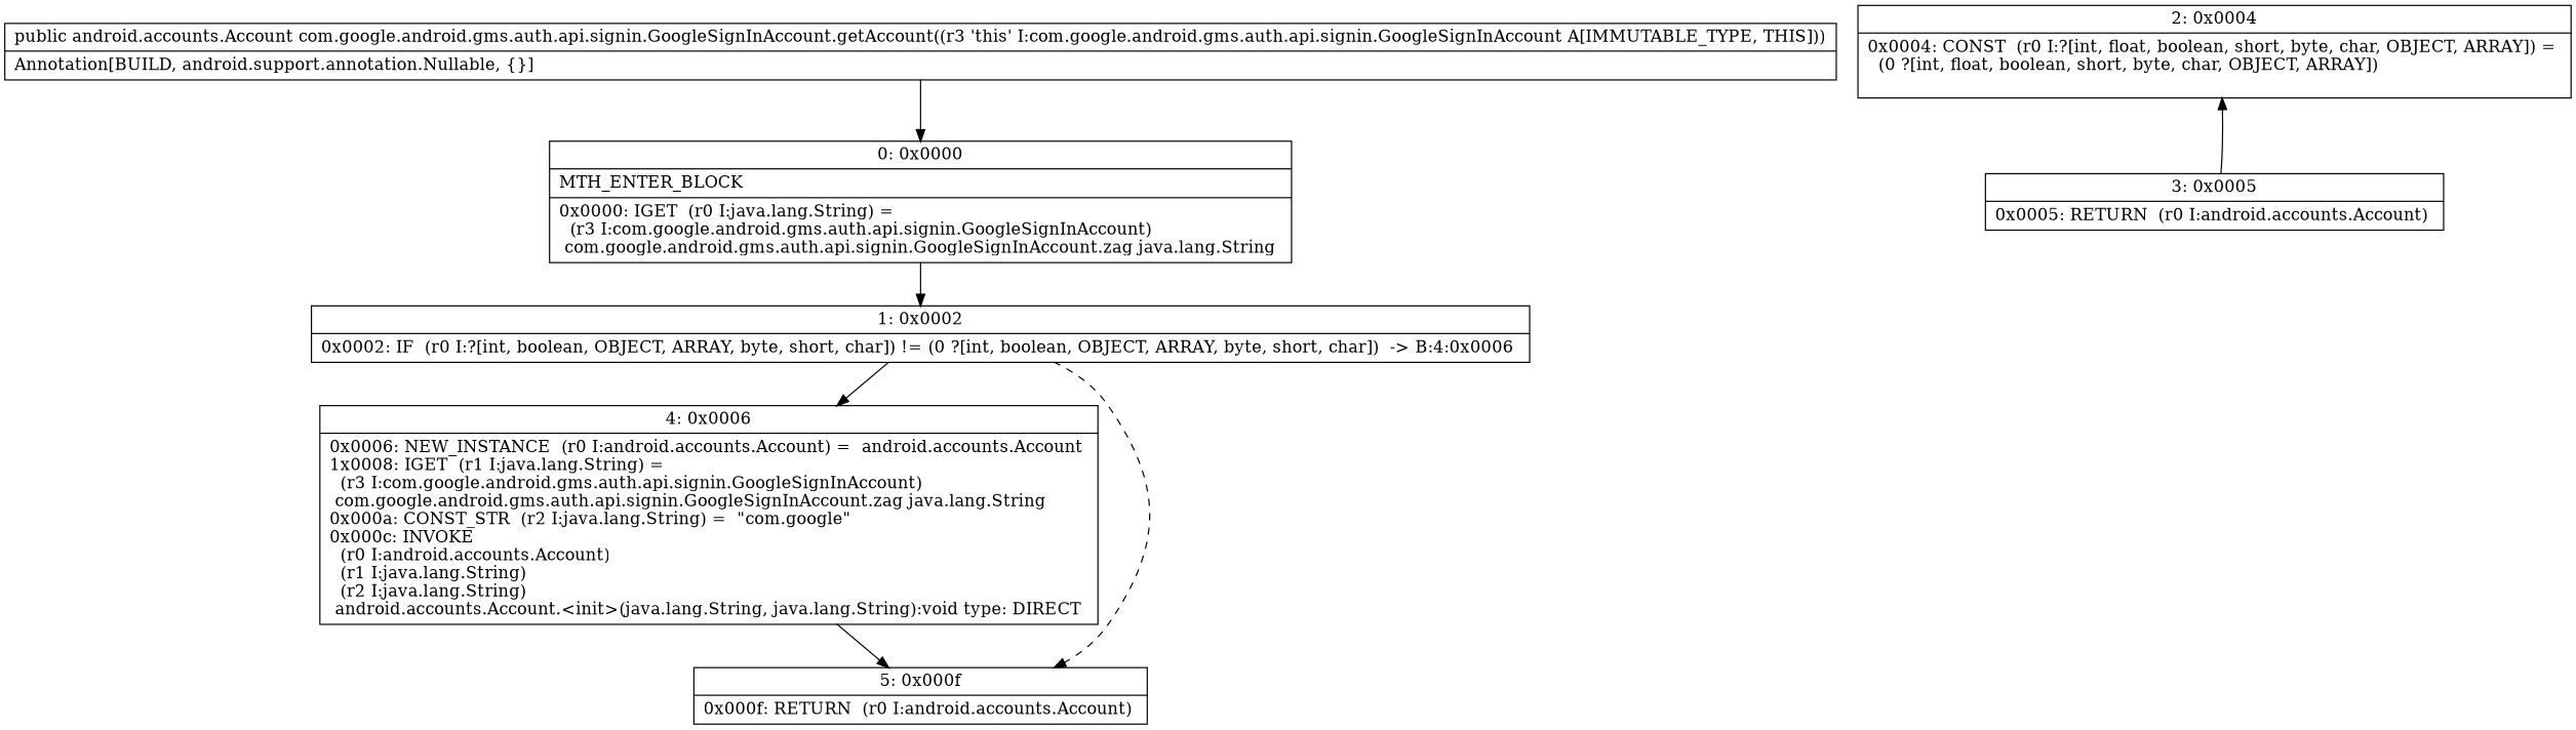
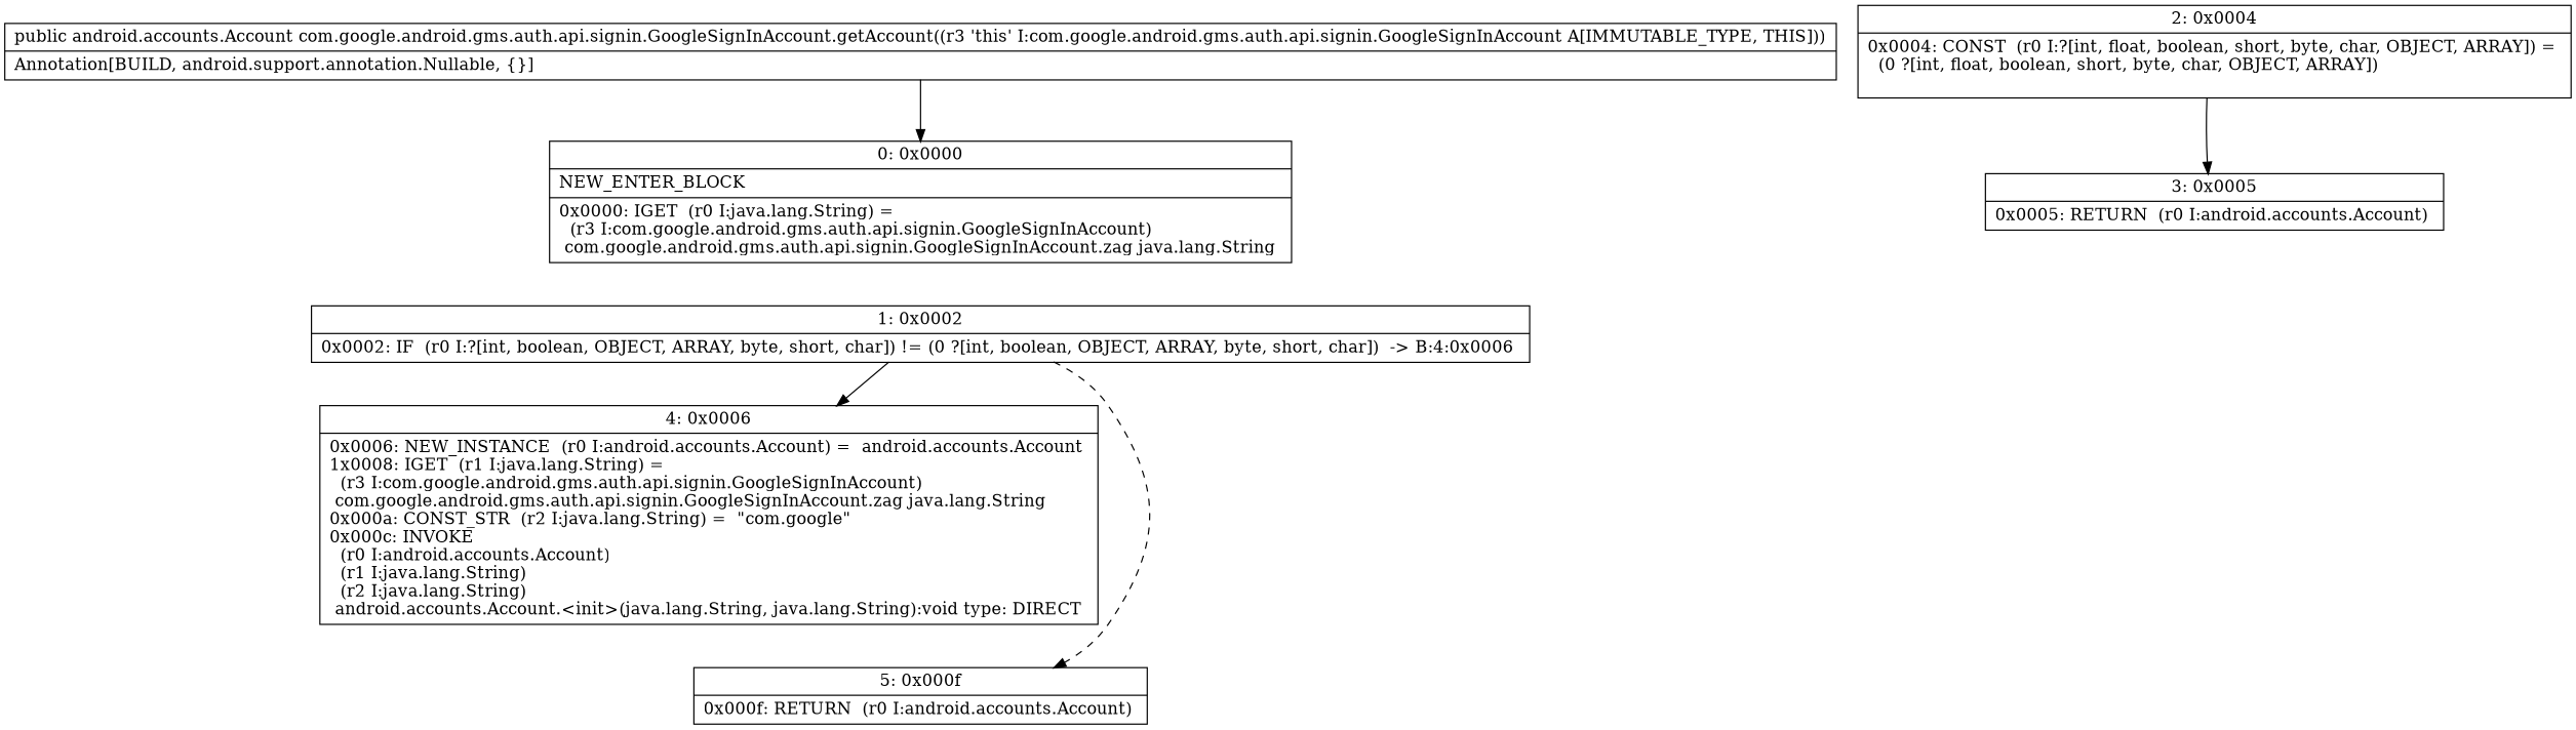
  digraph {
    node [shape=record]
-   n1 [label="{0\:\ 0x0000|MTH_ENTER_BLOCK\l|0x0000: IGET  (r0 I:java.lang.String) = \l  (r3 I:com.google.android.gms.auth.api.signin.GoogleSignInAccount)\l com.google.android.gms.auth.api.signin.GoogleSignInAccount.zag java.lang.String \l}"]
+   n1 [label="{0\:\ 0x0000|NEW_ENTER_BLOCK\l|0x0000: IGET  (r0 I:java.lang.String) = \l  (r3 I:com.google.android.gms.auth.api.signin.GoogleSignInAccount)\l com.google.android.gms.auth.api.signin.GoogleSignInAccount.zag java.lang.String \l}"]
    n2 [label="{1\:\ 0x0002|0x0002: IF  (r0 I:?[int, boolean, OBJECT, ARRAY, byte, short, char]) != (0 ?[int, boolean, OBJECT, ARRAY, byte, short, char])  \-\> B:4:0x0006 \l}"]
    n3 [label="{4\:\ 0x0006|0x0006: NEW_INSTANCE  (r0 I:android.accounts.Account) =  android.accounts.Account \l1x0008: IGET  (r1 I:java.lang.String) = \l  (r3 I:com.google.android.gms.auth.api.signin.GoogleSignInAccount)\l com.google.android.gms.auth.api.signin.GoogleSignInAccount.zag java.lang.String \l0x000a: CONST_STR  (r2 I:java.lang.String) =  \"com.google\" \l0x000c: INVOKE  \l  (r0 I:android.accounts.Account)\l  (r1 I:java.lang.String)\l  (r2 I:java.lang.String)\l android.accounts.Account.\<init\>(java.lang.String, java.lang.String):void type: DIRECT \l}"]
    n4 [label="{5\:\ 0x000f|0x000f: RETURN  (r0 I:android.accounts.Account) \l}"]
    n5 [label="{2\:\ 0x0004|0x0004: CONST  (r0 I:?[int, float, boolean, short, byte, char, OBJECT, ARRAY]) = \l  (0 ?[int, float, boolean, short, byte, char, OBJECT, ARRAY])\l \l}"]
    n6 [label="{3\:\ 0x0005|0x0005: RETURN  (r0 I:android.accounts.Account) \l}"]
    n7 [label="{public android.accounts.Account com.google.android.gms.auth.api.signin.GoogleSignInAccount.getAccount((r3 'this' I:com.google.android.gms.auth.api.signin.GoogleSignInAccount A[IMMUTABLE_TYPE, THIS]))  | Annotation[BUILD, android.support.annotation.Nullable, \{\}]\l}"]
-   n1 -> n2
    n2 -> n3
    n2 -> n4 [style=dashed]
-   n3 -> n4
-   n6 -> n5
+   n5 -> n6
    n7 -> n1
  }
